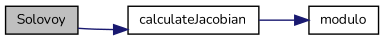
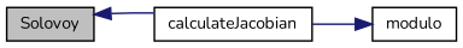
  digraph {
    fontname=Nunito
    rankdir=LR
    node [color=black fillcolor=white fontname=Nunito fontsize=10 shape=record style=filled]
    edge [color=midnightblue fontname=Nunito fontsize=10 labelfontname=Helvetica labelfontsize=10 style=solid]
    n1 [fillcolor=grey75 fontcolor=black height=0.2 label=Solovoy width=0.4]
    n2 [height=0.2 label=calculateJacobian width=0.4]
    n3 [height=0.2 label=modulo width=0.4]
-   n1 -> n2
+   n2 -> n1
    n2 -> n3
  }
